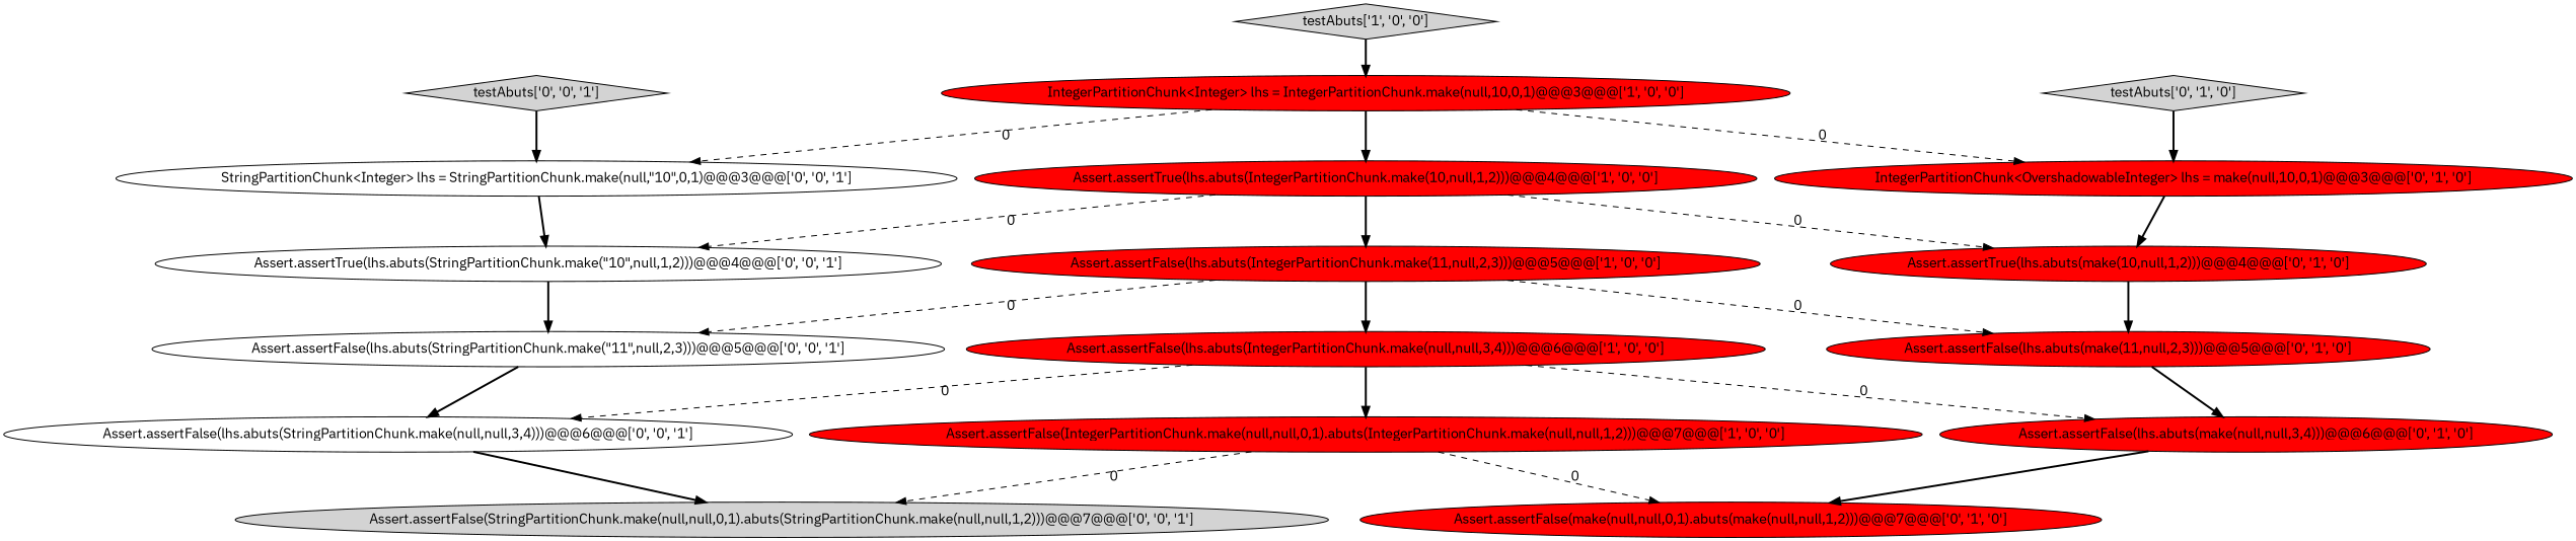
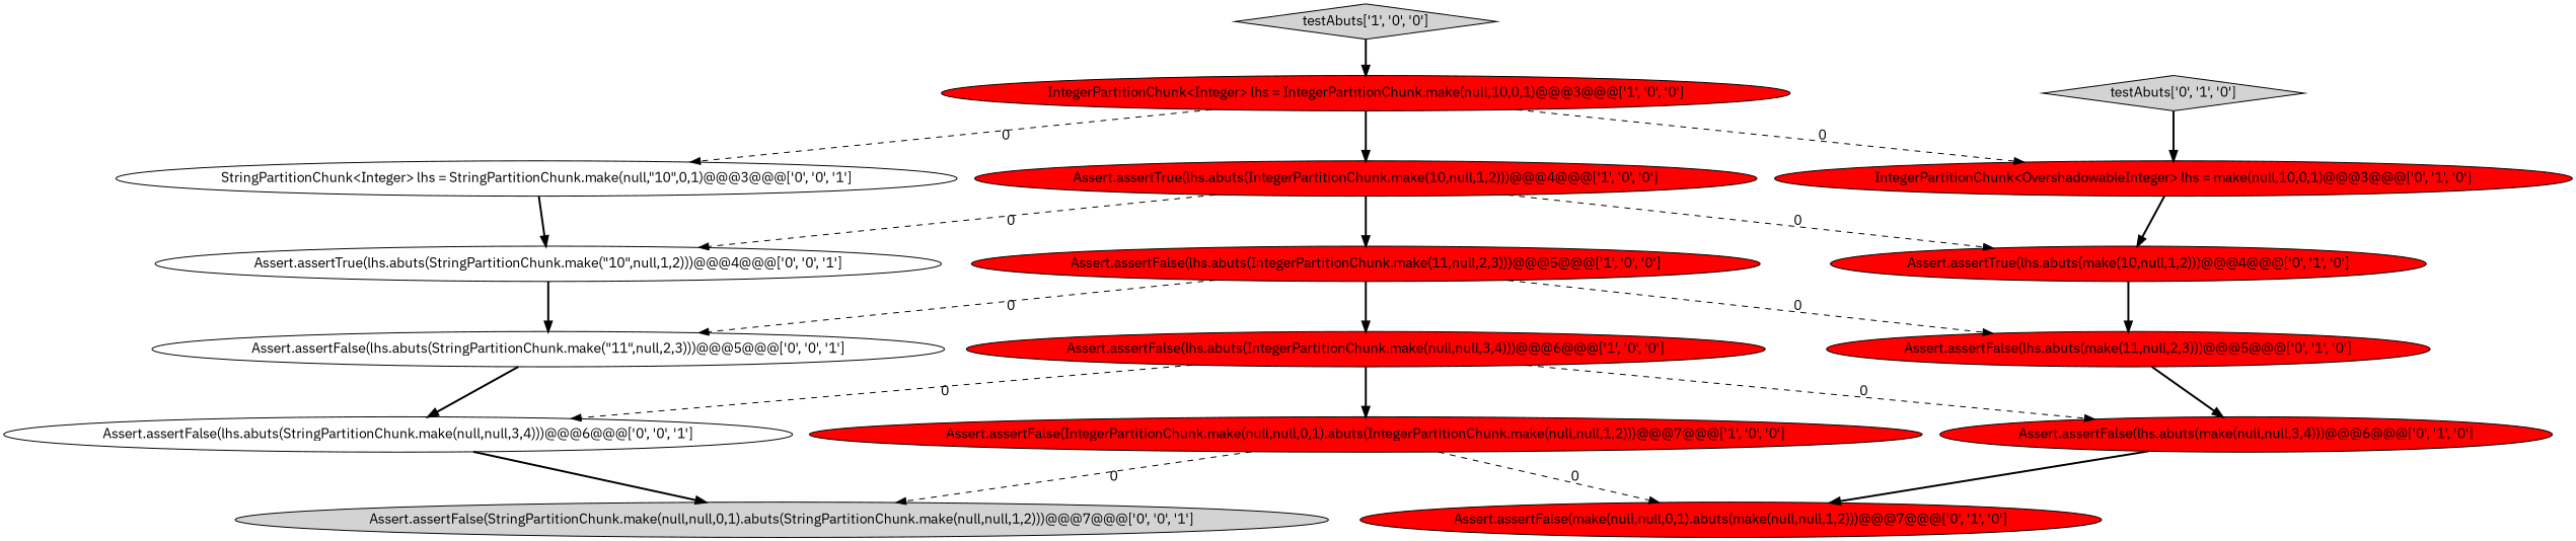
  digraph {
    fontname="IBM Plex Sans"
    node [fillcolor=red shape=ellipse style=filled fontname="IBM Plex Sans"]
    edge [style=bold fontname="IBM Plex Sans"]
    n1 [label="IntegerPartitionChunk<OvershadowableInteger> lhs = make(null,10,0,1)@@@3@@@['0', '1', '0']"]
    n2 [label="Assert.assertTrue(lhs.abuts(make(10,null,1,2)))@@@4@@@['0', '1', '0']"]
    n3 [label="Assert.assertTrue(lhs.abuts(IntegerPartitionChunk.make(10,null,1,2)))@@@4@@@['1', '0', '0']"]
    n4 [fillcolor=white label="Assert.assertTrue(lhs.abuts(StringPartitionChunk.make(\"10\",null,1,2)))@@@4@@@['0', '0', '1']"]
    n5 [label="Assert.assertFalse(lhs.abuts(IntegerPartitionChunk.make(11,null,2,3)))@@@5@@@['1', '0', '0']"]
-   n6 [fillcolor=lightgray label="testAbuts['0', '0', '1']" shape=diamond]
    n7 [fillcolor=white label="StringPartitionChunk<Integer> lhs = StringPartitionChunk.make(null,\"10\",0,1)@@@3@@@['0', '0', '1']"]
    n8 [fillcolor=white label="Assert.assertFalse(lhs.abuts(StringPartitionChunk.make(null,null,3,4)))@@@6@@@['0', '0', '1']"]
    n9 [fillcolor=lightgray label="Assert.assertFalse(StringPartitionChunk.make(null,null,0,1).abuts(StringPartitionChunk.make(null,null,1,2)))@@@7@@@['0', '0', '1']"]
    n10 [fillcolor=lightgray label="testAbuts['0', '1', '0']" shape=diamond]
    n11 [label="IntegerPartitionChunk<Integer> lhs = IntegerPartitionChunk.make(null,10,0,1)@@@3@@@['1', '0', '0']"]
    n12 [fillcolor=white label="Assert.assertFalse(lhs.abuts(StringPartitionChunk.make(\"11\",null,2,3)))@@@5@@@['0', '0', '1']"]
    n13 [fillcolor=lightgray label="testAbuts['1', '0', '0']" shape=diamond]
    n14 [label="Assert.assertFalse(lhs.abuts(IntegerPartitionChunk.make(null,null,3,4)))@@@6@@@['1', '0', '0']"]
    n15 [label="Assert.assertFalse(lhs.abuts(make(null,null,3,4)))@@@6@@@['0', '1', '0']"]
    n16 [label="Assert.assertFalse(IntegerPartitionChunk.make(null,null,0,1).abuts(IntegerPartitionChunk.make(null,null,1,2)))@@@7@@@['1', '0', '0']"]
    n17 [label="Assert.assertFalse(make(null,null,0,1).abuts(make(null,null,1,2)))@@@7@@@['0', '1', '0']"]
    n18 [label="Assert.assertFalse(lhs.abuts(make(11,null,2,3)))@@@5@@@['0', '1', '0']"]
    n1 -> n2
    n2 -> n18
    n3 -> n2 [label=0 style=dashed]
    n3 -> n4 [label=0 style=dashed]
    n3 -> n5
    n4 -> n12
    n5 -> n12 [label=0 style=dashed]
    n5 -> n14
    n5 -> n18 [label=0 style=dashed]
-   n6 -> n7
    n7 -> n4
    n8 -> n9
    n10 -> n1
    n11 -> n1 [label=0 style=dashed]
    n11 -> n3
    n11 -> n7 [label=0 style=dashed]
    n12 -> n8
    n13 -> n11
    n14 -> n8 [label=0 style=dashed]
    n14 -> n15 [label=0 style=dashed]
    n14 -> n16
    n15 -> n17
    n16 -> n9 [label=0 style=dashed]
    n16 -> n17 [label=0 style=dashed]
    n18 -> n15
  }
